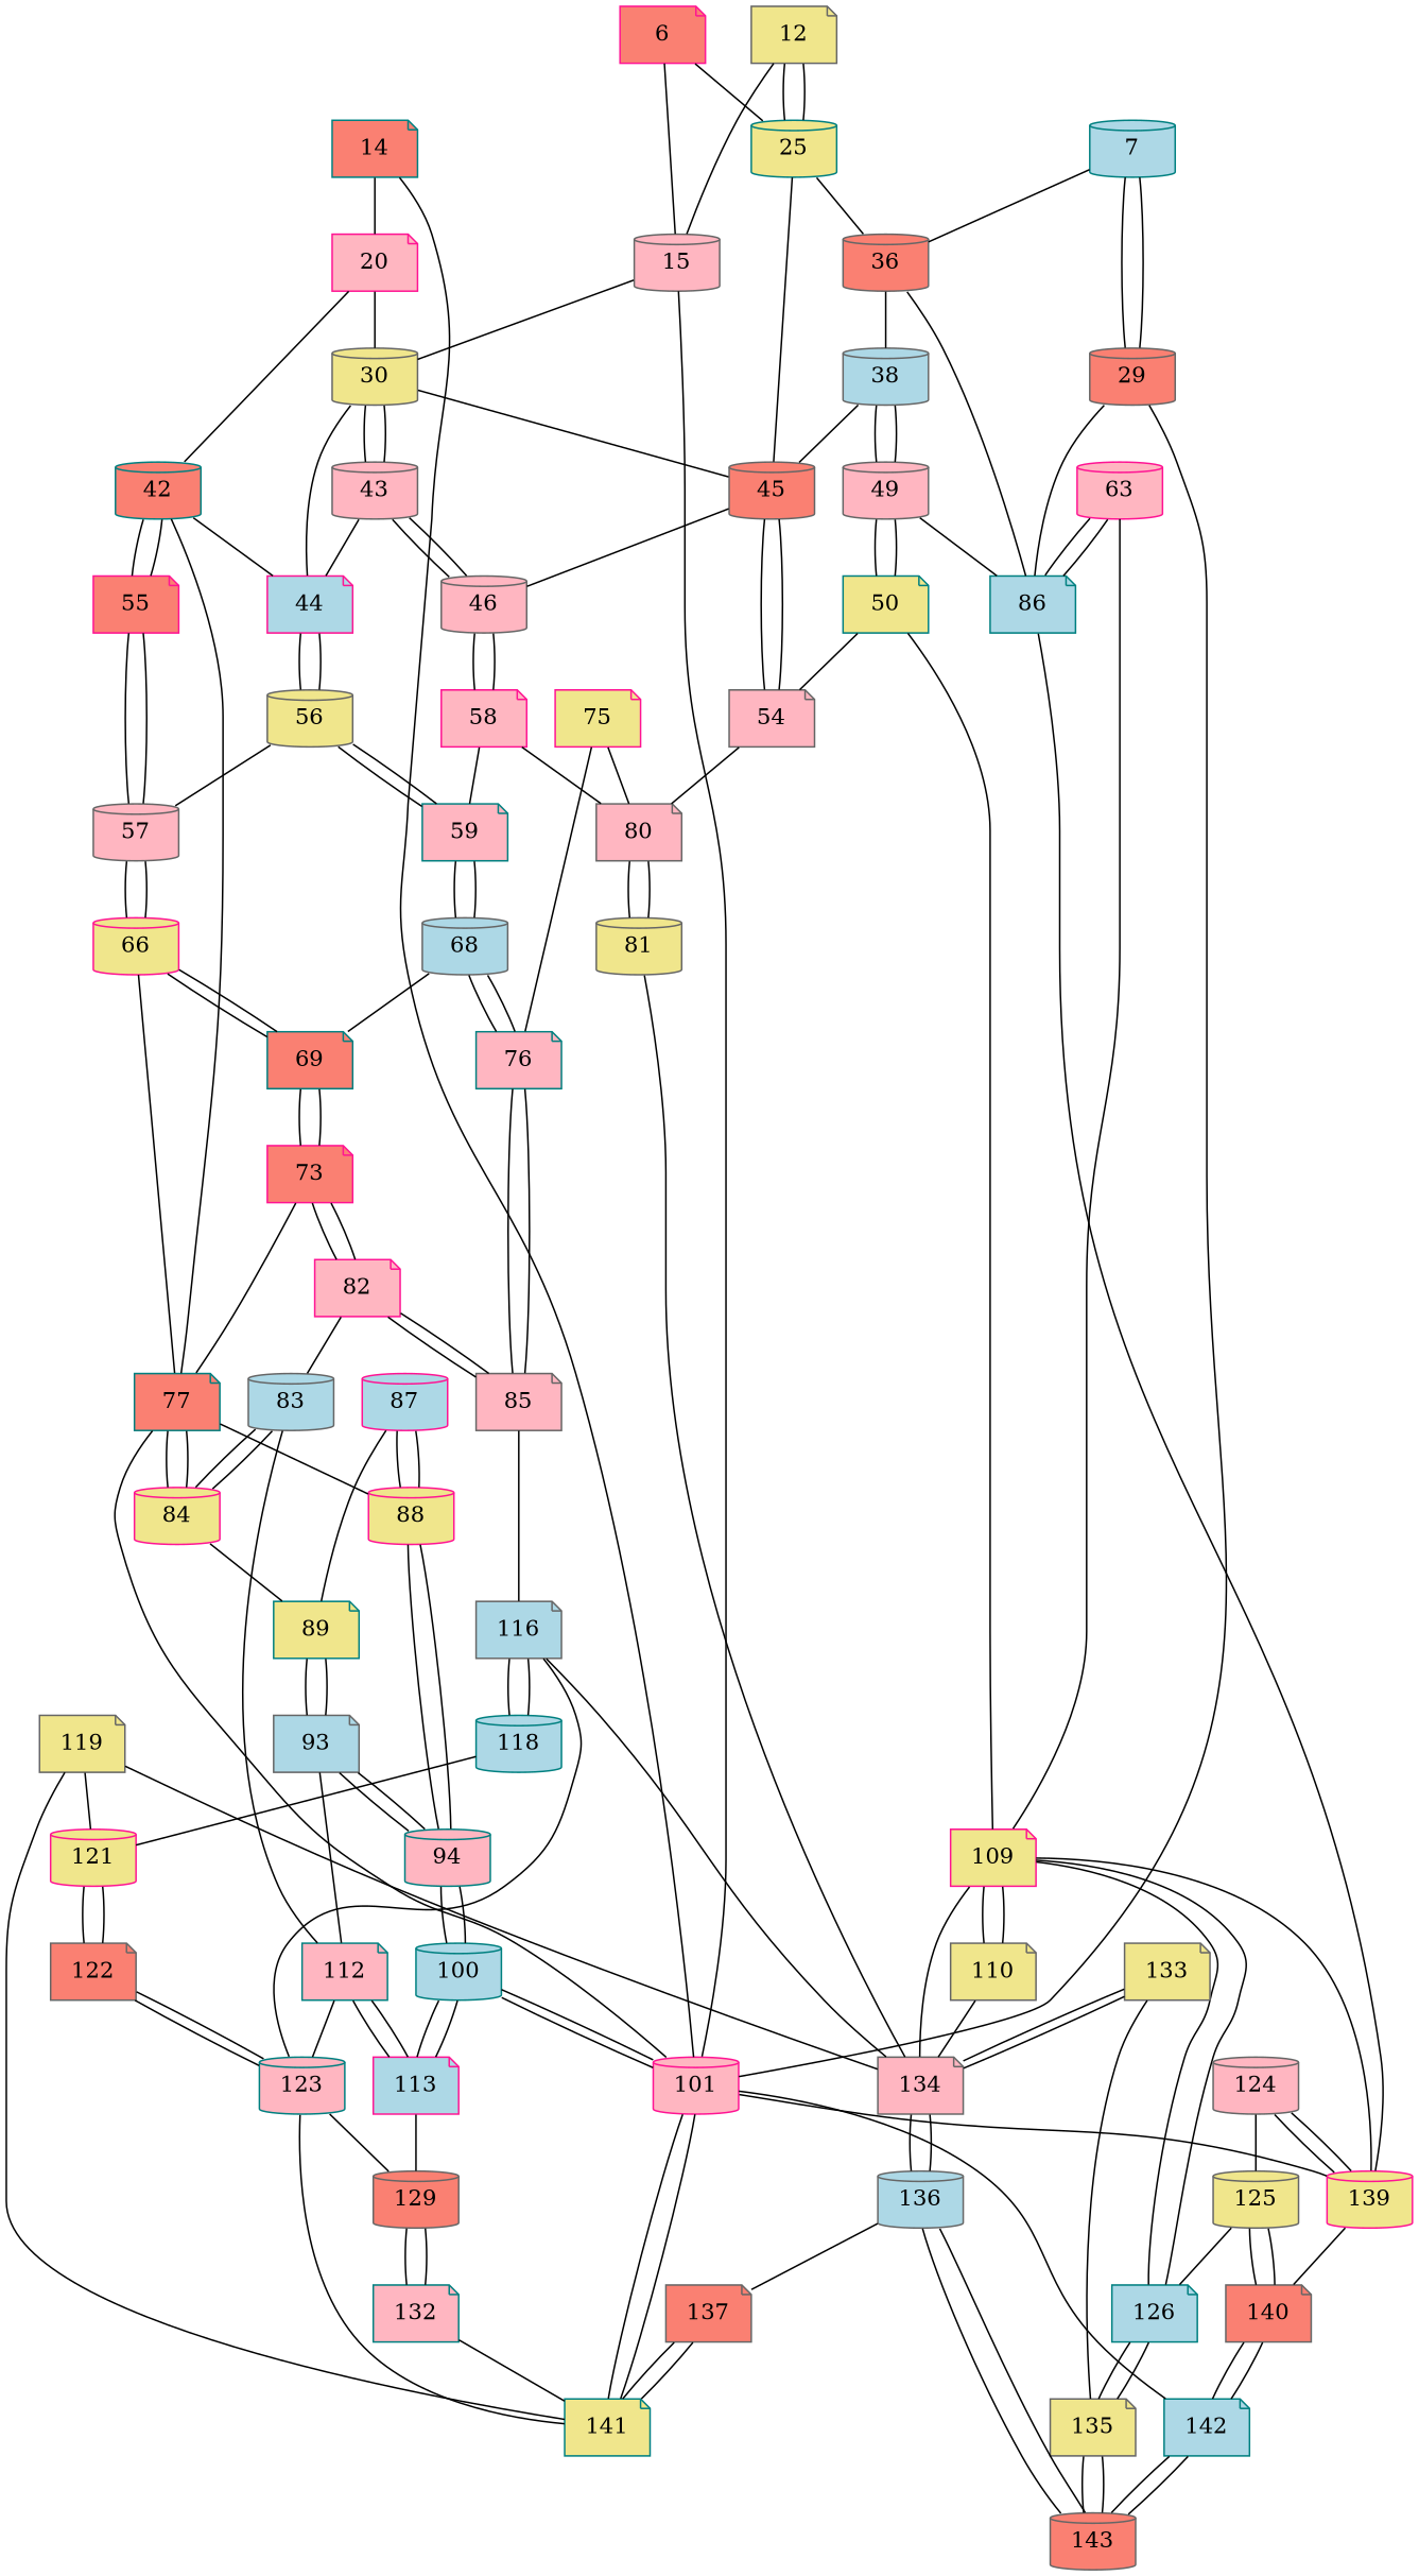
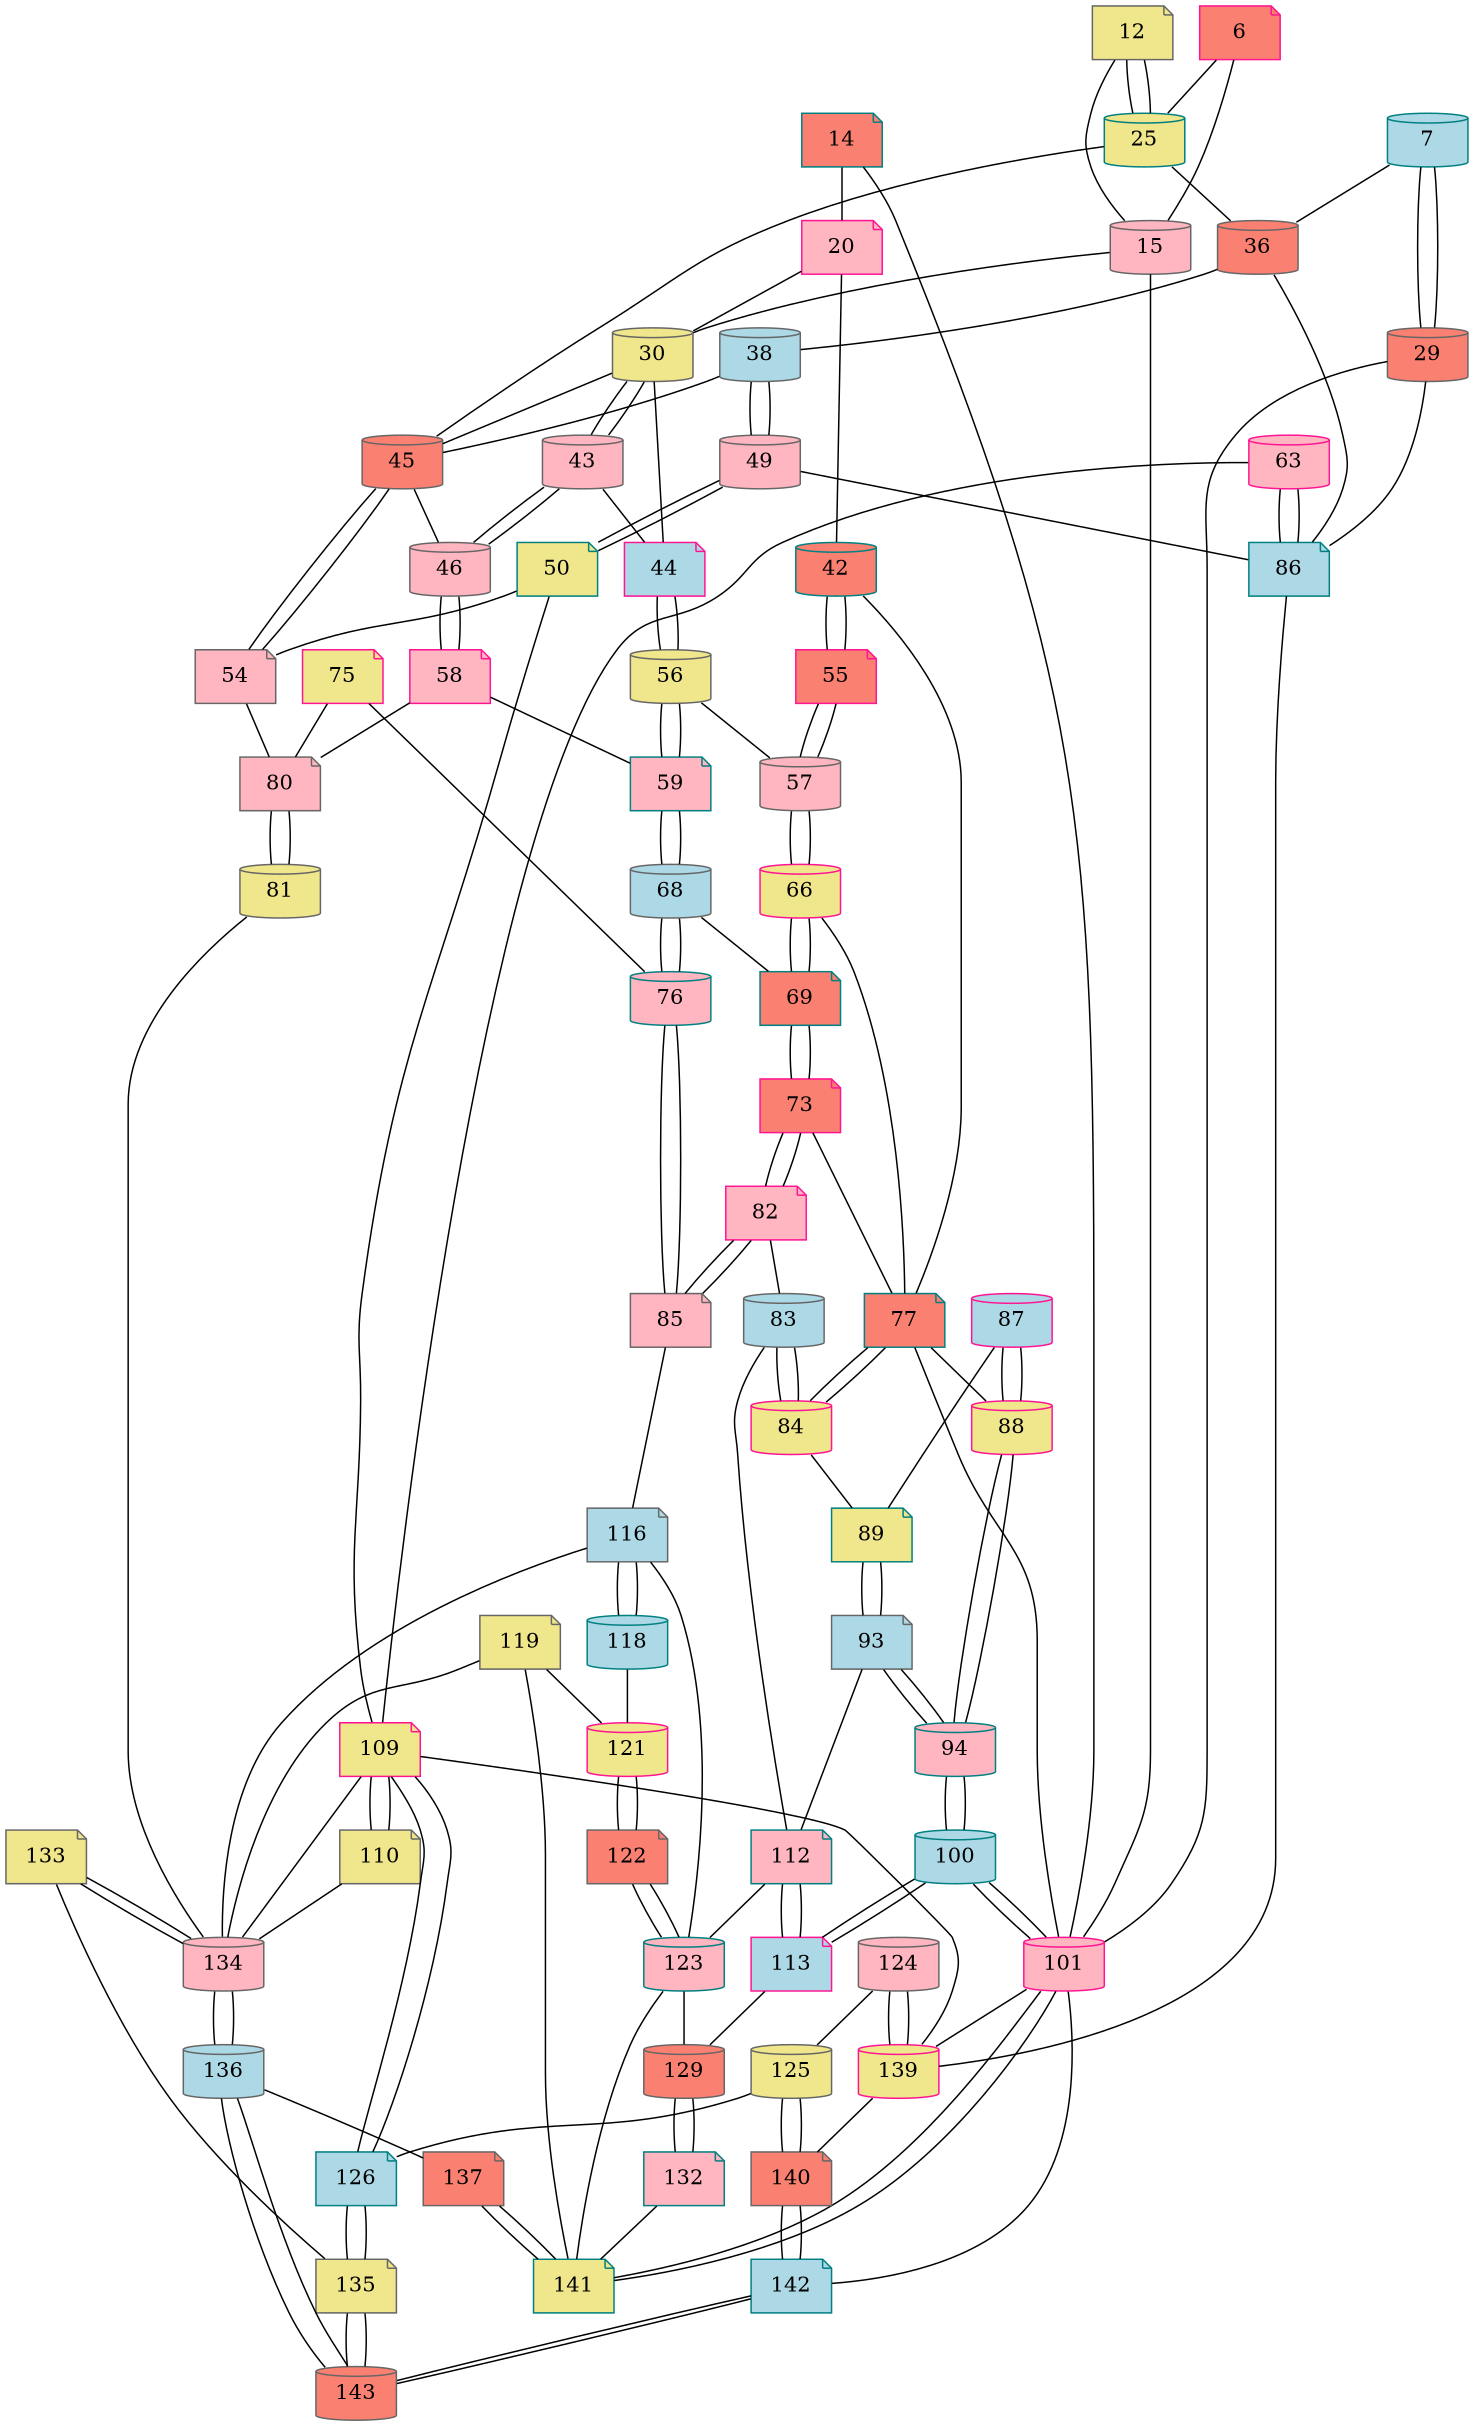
  graph {
    node [color=gray40 fillcolor=lightpink shape=note style=filled]
    6 [color=deeppink fillcolor=salmon]
    15 [shape=cylinder super="+14+13"]
    25 [color=teal fillcolor=khaki shape=cylinder super="+10+11"]
    30 [fillcolor=khaki shape=cylinder super="+28+17"]
    101 [color=deeppink shape=cylinder super="+4+97"]
    36 [fillcolor=salmon shape=cylinder super="+31"]
    45 [fillcolor=salmon shape=cylinder super="+27+35"]
    7 [color=teal fillcolor=lightblue shape=cylinder]
    29 [fillcolor=salmon shape=cylinder super="+1"]
    86 [color=teal fillcolor=lightblue super="+40+47"]
    38 [fillcolor=lightblue shape=cylinder super="+34+37"]
    12 [fillcolor=khaki]
    43 [shape=cylinder]
    44 [color=deeppink fillcolor=lightblue super="+41"]
    139 [color=deeppink fillcolor=khaki shape=cylinder super="+98+111"]
    141 [color=teal fillcolor=khaki super="+131+138"]
    142 [color=teal fillcolor=lightblue]
    n18 [color=teal fillcolor=salmon label=14]
    20 [color=deeppink super="+18"]
    42 [color=teal fillcolor=salmon shape=cylinder super="+21+22"]
    55 [color=deeppink fillcolor=salmon]
    77 [color=teal fillcolor=salmon super="+74+70+67"]
    46 [shape=cylinder]
    54 [super="+53+51"]
    56 [fillcolor=khaki shape=cylinder]
    49 [shape=cylinder super="+48"]
    50 [color=teal fillcolor=khaki]
    57 [shape=cylinder]
    84 [color=deeppink fillcolor=khaki shape=cylinder]
    88 [color=deeppink fillcolor=khaki shape=cylinder super="+78"]
    58 [color=deeppink]
    59 [color=teal]
    80 [super="+60+79"]
    109 [color=deeppink fillcolor=khaki super="+108+64+65+102"]
-   134 [super="+127"]
+   134 [shape=cylinder super="+127"]
    110 [fillcolor=khaki]
    126 [color=teal fillcolor=lightblue]
    81 [fillcolor=khaki shape=cylinder]
    66 [color=deeppink fillcolor=khaki shape=cylinder]
    68 [fillcolor=lightblue shape=cylinder]
    69 [color=teal fillcolor=salmon]
-   76 [color=teal]
+   76 [color=teal shape=cylinder]
    63 [color=deeppink shape=cylinder]
    73 [color=deeppink fillcolor=salmon]
    85
    82 [color=deeppink]
    83 [fillcolor=lightblue shape=cylinder]
    75 [color=deeppink fillcolor=khaki]
    116 [fillcolor=lightblue super="+106+105"]
    89 [color=teal fillcolor=khaki]
    94 [color=teal shape=cylinder]
    136 [fillcolor=lightblue shape=cylinder]
    112 [color=teal super="+96+95"]
    113 [color=deeppink fillcolor=lightblue]
    123 [color=teal shape=cylinder super="+117+115+107"]
    93 [fillcolor=lightblue]
    118 [color=teal fillcolor=lightblue shape=cylinder]
    140 [fillcolor=salmon]
    87 [color=deeppink fillcolor=lightblue shape=cylinder]
    100 [color=teal fillcolor=lightblue shape=cylinder]
    129 [fillcolor=salmon shape=cylinder super="+128"]
    143 [fillcolor=salmon shape=cylinder]
    135 [fillcolor=khaki]
    132 [color=teal]
    121 [color=deeppink fillcolor=khaki shape=cylinder super="+120"]
    122 [fillcolor=salmon]
    119 [fillcolor=khaki]
    124 [shape=cylinder]
    125 [fillcolor=khaki shape=cylinder]
    133 [fillcolor=khaki]
    137 [fillcolor=salmon]
    6 -- 15
    6 -- 25
    15 -- 30 [weight=2]
    15 -- 101 [weight=2]
    25 -- 36
    25 -- 45
    30 -- 45
    30 -- 43
    30 -- 43
    30 -- 44
    101 -- 139
    101 -- 141
    101 -- 141
    101 -- 142
    36 -- 86
    36 -- 38 [weight=2]
    45 -- 46
    45 -- 54 [weight=3]
    45 -- 54
    7 -- 36
    7 -- 29 [weight=2]
    7 -- 29
    29 -- 101 [weight=2]
    29 -- 86
    86 -- 139
    38 -- 45
    38 -- 49 [weight=2]
    38 -- 49
    12 -- 15
    12 -- 25 [weight=2]
    12 -- 25
    43 -- 44
    43 -- 46
    43 -- 46
    44 -- 56
    44 -- 56
    139 -- 140
    142 -- 143
    142 -- 143
    n18 -- 101
    n18 -- 20 [weight=2]
    20 -- 30
    20 -- 42
-   42 -- 44
    42 -- 55 [weight=2]
    42 -- 55
    42 -- 77
    55 -- 57
    55 -- 57
    77 -- 101
    77 -- 84
    77 -- 84
    77 -- 88 [weight=3]
    46 -- 58
    46 -- 58
    54 -- 80 [weight=2]
    56 -- 57
    56 -- 59
    56 -- 59
    49 -- 86
    49 -- 50
    49 -- 50
    50 -- 54
    50 -- 109
    57 -- 66
    57 -- 66
    84 -- 89
    88 -- 94
    88 -- 94
    58 -- 59
    58 -- 80
    59 -- 68
    59 -- 68
    80 -- 81 [weight=2]
    80 -- 81
    109 -- 139
    109 -- 134
    109 -- 110 [weight=2]
    109 -- 110
    109 -- 126
    109 -- 126
    134 -- 136
    134 -- 136
    110 -- 134
    126 -- 135
    126 -- 135
    81 -- 134
    66 -- 77
    66 -- 69
    66 -- 69
    68 -- 69
    68 -- 76
    68 -- 76
    69 -- 73
    69 -- 73
    76 -- 85
    76 -- 85
    63 -- 86 [weight=2]
    63 -- 86
    63 -- 109
    73 -- 77
    73 -- 82
    73 -- 82
    85 -- 116
    82 -- 85
    82 -- 85
    82 -- 83
    83 -- 84
    83 -- 84
    83 -- 112
    75 -- 80 [weight=2]
    75 -- 76
    116 -- 134
    116 -- 123 [weight=2]
    116 -- 118 [weight=2]
    116 -- 118
    89 -- 93
    89 -- 93
    94 -- 100
    94 -- 100
    136 -- 143
    136 -- 143
    136 -- 137
    112 -- 113
    112 -- 113
    112 -- 123 [weight=2]
    113 -- 129
    123 -- 141
    123 -- 129
    93 -- 94
    93 -- 94
    93 -- 112
    118 -- 121
    140 -- 142
    140 -- 142
    87 -- 88 [weight=2]
    87 -- 88
    87 -- 89
    100 -- 101
    100 -- 101
    100 -- 113
    100 -- 113
    129 -- 132 [weight=2]
    129 -- 132
    135 -- 143
    135 -- 143
    132 -- 141
    121 -- 122 [weight=2]
    121 -- 122
    122 -- 123
    122 -- 123
    119 -- 141
    119 -- 134
    119 -- 121
    124 -- 139 [weight=2]
    124 -- 139
    124 -- 125
    125 -- 126
    125 -- 140
    125 -- 140
    133 -- 134 [weight=2]
    133 -- 134
    133 -- 135
    137 -- 141 [weight=2]
    137 -- 141
  }
